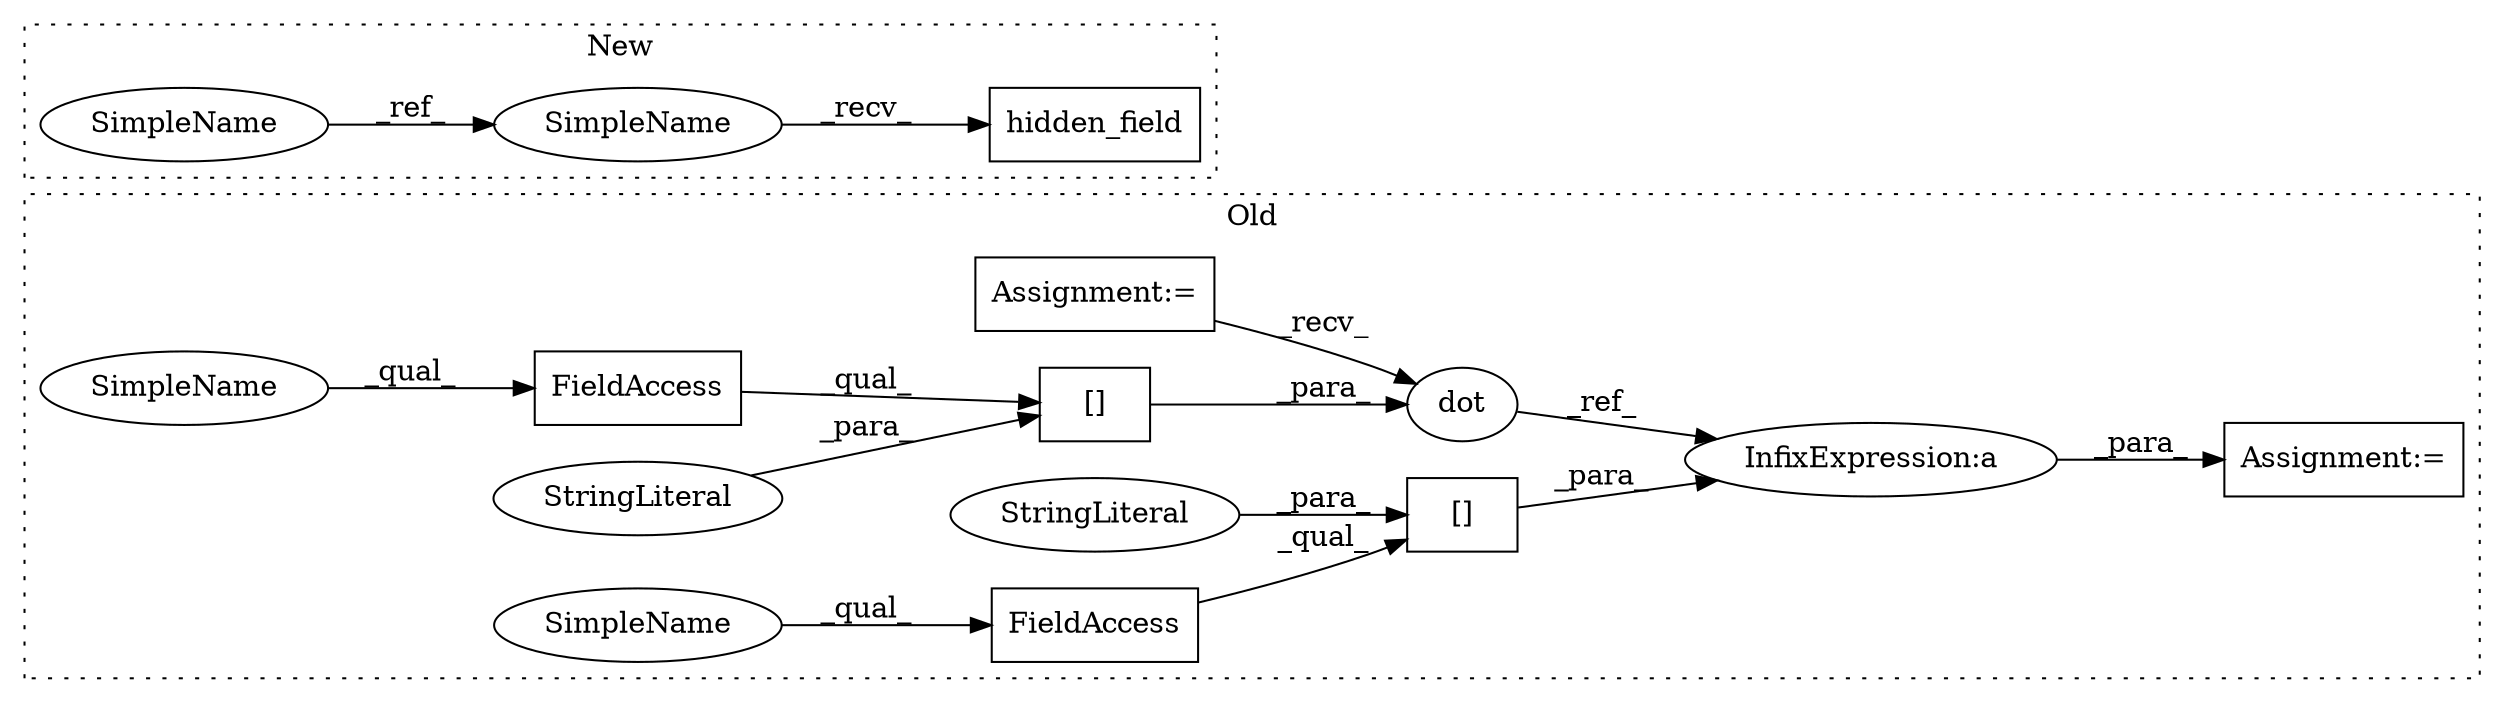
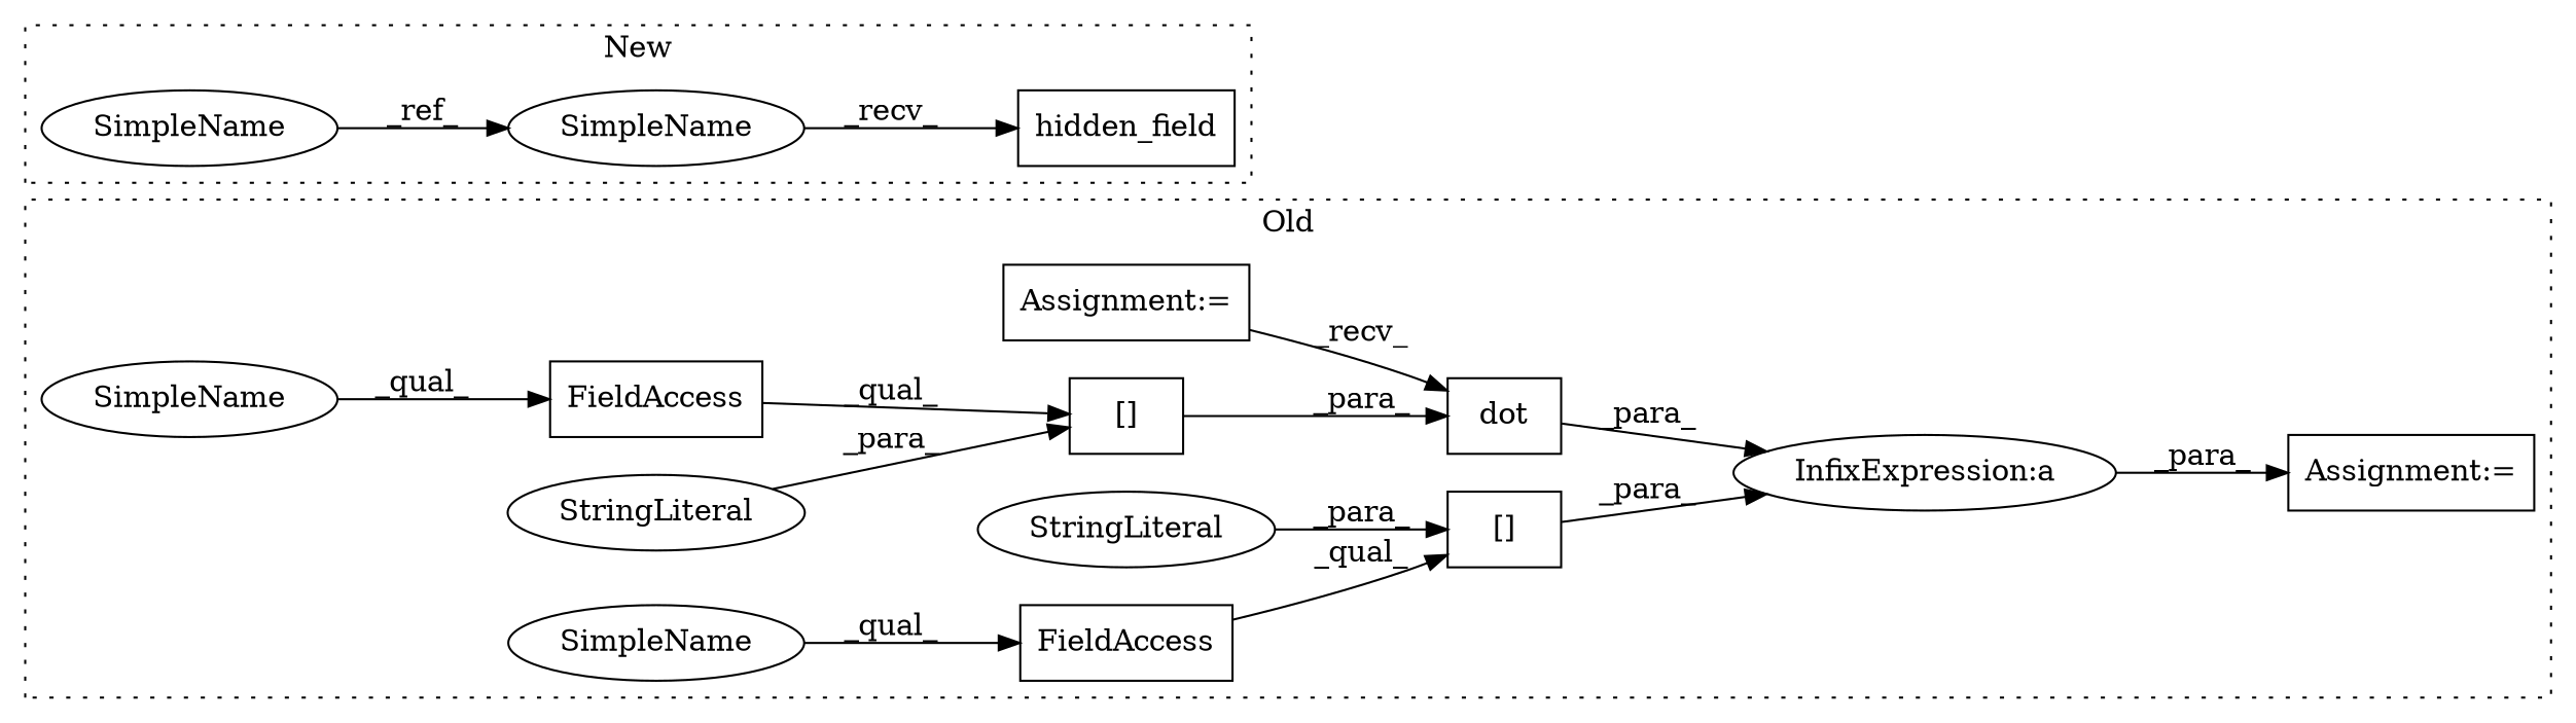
  digraph {
    rankdir=LR
    node [a=42 l=4 s=3783 shape=box]
    n1 [a=2 l="12,1" label="[]" s="3783,3808"]
    n2 [a=27 l=3 label="InfixExpression:a" s=3809 shape=ellipse]
    n3 [a=22 l=11 label=FieldAccess]
    n4 [a=22 l=11 label=FieldAccess s=3830]
    n5 [a=2 l="12,1" label="[]" s="3830,3851"]
-   n6 [a=32 l="4,1" label=dot s="3818,3852" shape=ellipse]
+   n6 [a=32 l="4,1" label=dot s="3818,3852"]
    n7 [a=45 l=13 label=StringLiteral s=3795 shape=ellipse]
    n8 [a=7 l=1 label="Assignment:=" s=3781]
    n9 [a=45 l=9 label=StringLiteral s=3842 shape=ellipse]
    n10 [a=7 l=5 label="Assignment:=" s=3765]
    n11 [label=SimpleName s=3830 shape=ellipse]
    n12 [label=SimpleName shape=ellipse]
    n13 [a=32 l="13,1" label=hidden_field s="3686,3706"]
    n14 [label=SimpleName s=3622 shape=ellipse]
    n15 [label=SimpleName s=3681 shape=ellipse]
    subgraph cluster_1 {
      label=Old
      style=dotted
      n1
      n2
      n3
      n4
      n5
      n6
      n7
      n8
      n9
      n10
      n11
      n12
    }
    subgraph cluster_2 {
      label=New
      style=dotted
      n13
      n14
      n15
    }
    n1 -> n2 [label=_para_]
    n2 -> n8 [label=_para_]
    n3 -> n1 [label=_qual_]
    n4 -> n5 [label=_qual_]
    n5 -> n6 [label=_para_]
-   n6 -> n2 [label=_ref_]
+   n6 -> n2 [label=_para_]
    n7 -> n1 [label=_para_]
    n9 -> n5 [label=_para_]
    n10 -> n6 [label=_recv_]
    n11 -> n4 [label=_qual_]
    n12 -> n3 [label=_qual_]
    n14 -> n15 [label=_ref_]
    n15 -> n13 [label=_recv_]
  }
